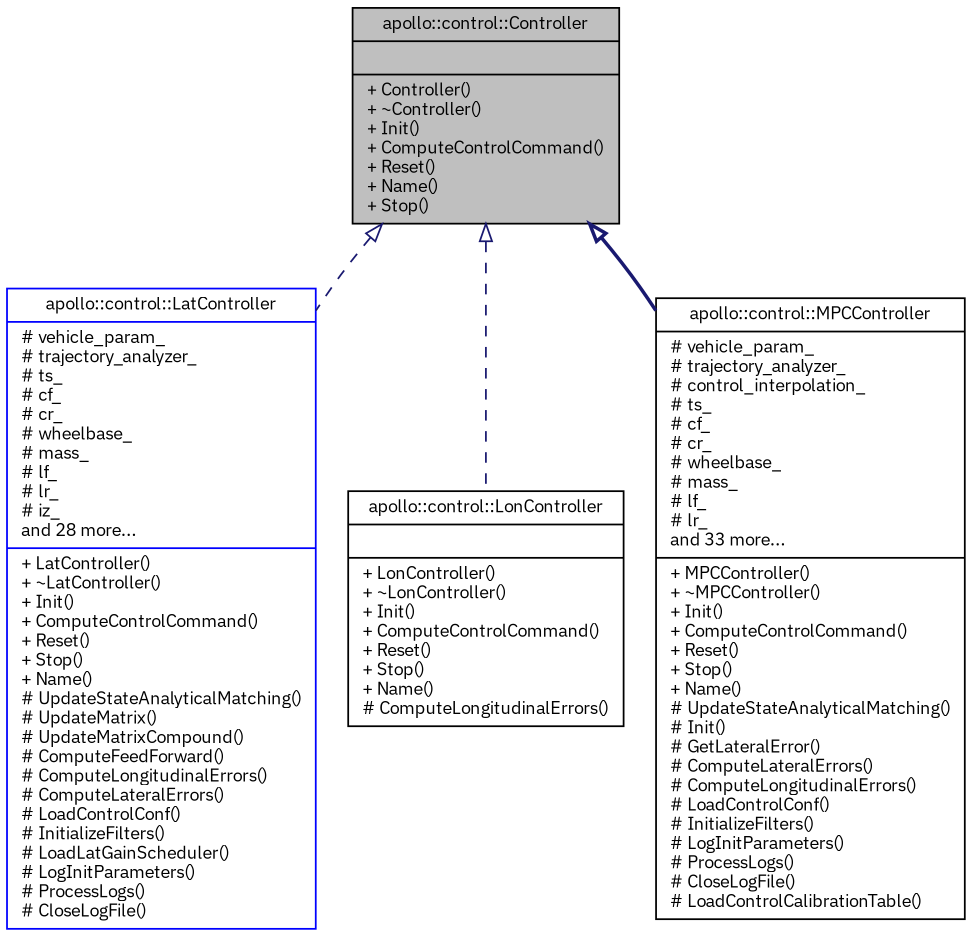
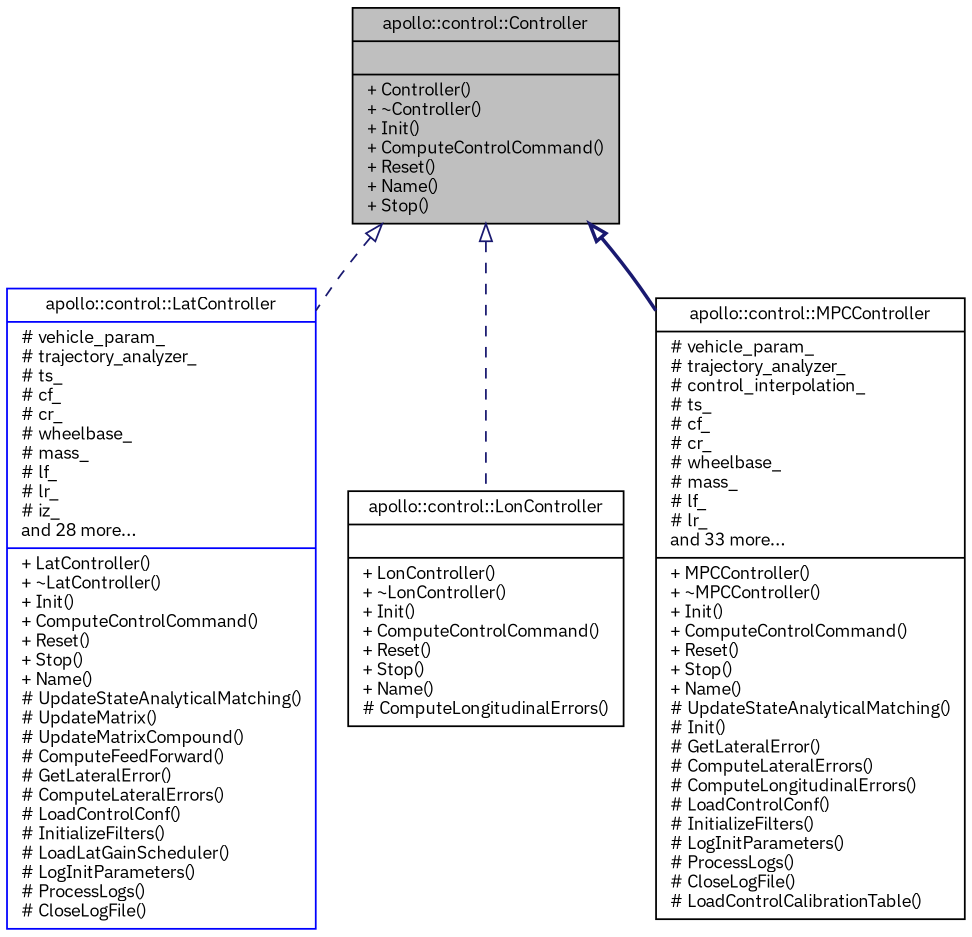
  digraph {
    fontname="IBM Plex Sans"
    node [color=black fillcolor=white fontname="IBM Plex Sans" fontsize=10 shape=record style=filled]
    edge [arrowtail=onormal color=midnightblue dir=back fontname="IBM Plex Sans" fontsize=10 labelfontname=Helvetica labelfontsize=10 style=dashed]
    n1 [fillcolor=grey75 fontcolor=black height=0.2 label="{apollo::control::Controller\n||+ Controller()\l+ ~Controller()\l+ Init()\l+ ComputeControlCommand()\l+ Reset()\l+ Name()\l+ Stop()\l}" width=0.4]
-   n2 [color=blue height=0.2 label="{apollo::control::LatController\n|# vehicle_param_\l# trajectory_analyzer_\l# ts_\l# cf_\l# cr_\l# wheelbase_\l# mass_\l# lf_\l# lr_\l# iz_\land 28 more...\l|+ LatController()\l+ ~LatController()\l+ Init()\l+ ComputeControlCommand()\l+ Reset()\l+ Stop()\l+ Name()\l# UpdateStateAnalyticalMatching()\l# UpdateMatrix()\l# UpdateMatrixCompound()\l# ComputeFeedForward()\l# ComputeLongitudinalErrors()\l# ComputeLateralErrors()\l# LoadControlConf()\l# InitializeFilters()\l# LoadLatGainScheduler()\l# LogInitParameters()\l# ProcessLogs()\l# CloseLogFile()\l}" width=0.4]
+   n2 [color=blue height=0.2 label="{apollo::control::LatController\n|# vehicle_param_\l# trajectory_analyzer_\l# ts_\l# cf_\l# cr_\l# wheelbase_\l# mass_\l# lf_\l# lr_\l# iz_\land 28 more...\l|+ LatController()\l+ ~LatController()\l+ Init()\l+ ComputeControlCommand()\l+ Reset()\l+ Stop()\l+ Name()\l# UpdateStateAnalyticalMatching()\l# UpdateMatrix()\l# UpdateMatrixCompound()\l# ComputeFeedForward()\l# GetLateralError()\l# ComputeLateralErrors()\l# LoadControlConf()\l# InitializeFilters()\l# LoadLatGainScheduler()\l# LogInitParameters()\l# ProcessLogs()\l# CloseLogFile()\l}" width=0.4]
    n3 [height=0.2 label="{apollo::control::LonController\n||+ LonController()\l+ ~LonController()\l+ Init()\l+ ComputeControlCommand()\l+ Reset()\l+ Stop()\l+ Name()\l# ComputeLongitudinalErrors()\l}" width=0.4]
    n4 [height=0.2 label="{apollo::control::MPCController\n|# vehicle_param_\l# trajectory_analyzer_\l# control_interpolation_\l# ts_\l# cf_\l# cr_\l# wheelbase_\l# mass_\l# lf_\l# lr_\land 33 more...\l|+ MPCController()\l+ ~MPCController()\l+ Init()\l+ ComputeControlCommand()\l+ Reset()\l+ Stop()\l+ Name()\l# UpdateStateAnalyticalMatching()\l# Init()\l# GetLateralError()\l# ComputeLateralErrors()\l# ComputeLongitudinalErrors()\l# LoadControlConf()\l# InitializeFilters()\l# LogInitParameters()\l# ProcessLogs()\l# CloseLogFile()\l# LoadControlCalibrationTable()\l}" width=0.4]
    n1 -> n2
    n1 -> n3
    n1 -> n4 [style=bold]
  }
